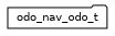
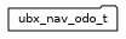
  digraph {
    rankdir=LR
-   n1 [color=black fillcolor=white fontname=Helvetica fontsize=10 height=0.2 label=odo_nav_odo_t shape=folder style=filled width=0.4]
+   n1 [color=black fillcolor=white fontname=Helvetica fontsize=10 height=0.2 label=ubx_nav_odo_t shape=folder style=filled width=0.4]
  }
